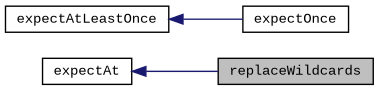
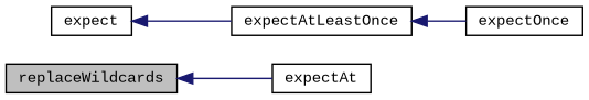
  digraph {
    fontname="Liberation Mono"
    rankdir=LR
    node [color=black fillcolor=white fontname="Liberation Mono" fontsize=10 shape=record style=filled]
    edge [color=midnightblue dir=back fontname="Liberation Mono" fontsize=10 labelfontname=Helvetica labelfontsize=10 style=solid]
    n1 [fillcolor=grey75 fontcolor=black height=0.2 label=replaceWildcards width=0.4]
    n2 [height=0.2 label=expectAt width=0.4]
+   n3 [height=0.2 label=expect width=0.4]
    n4 [height=0.2 label=expectAtLeastOnce width=0.4]
    n5 [height=0.2 label=expectOnce width=0.4]
-   n2 -> n1
+   n1 -> n2
+   n3 -> n4
    n4 -> n5
  }
